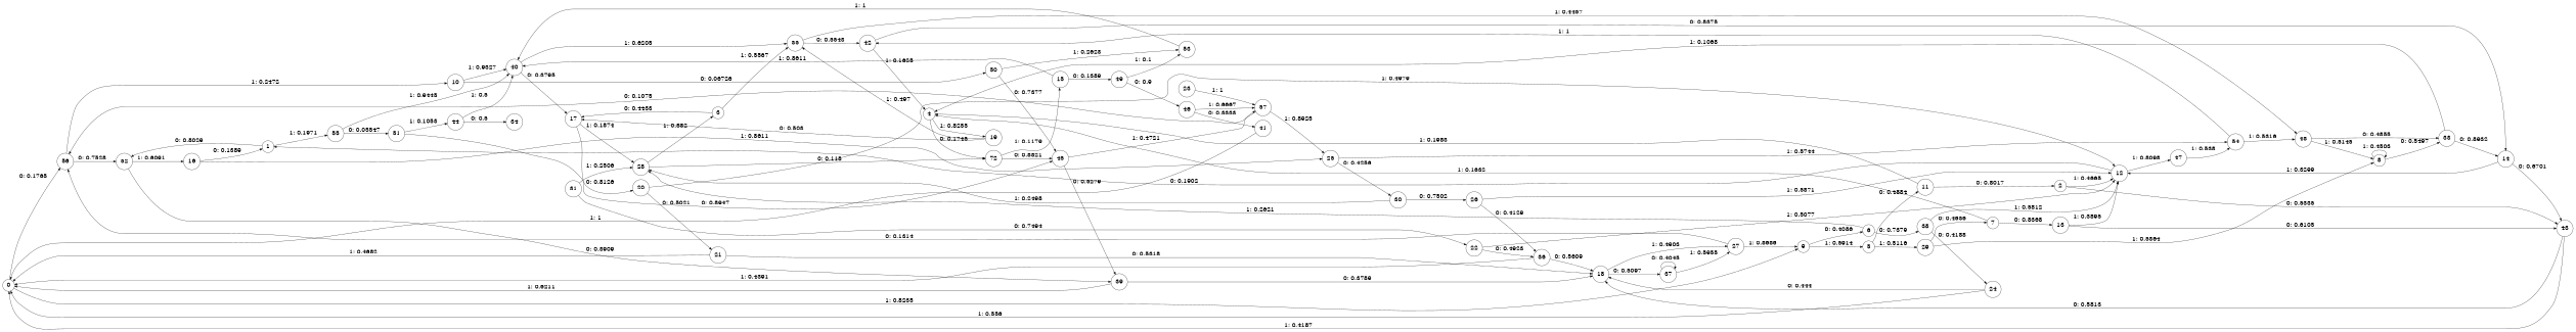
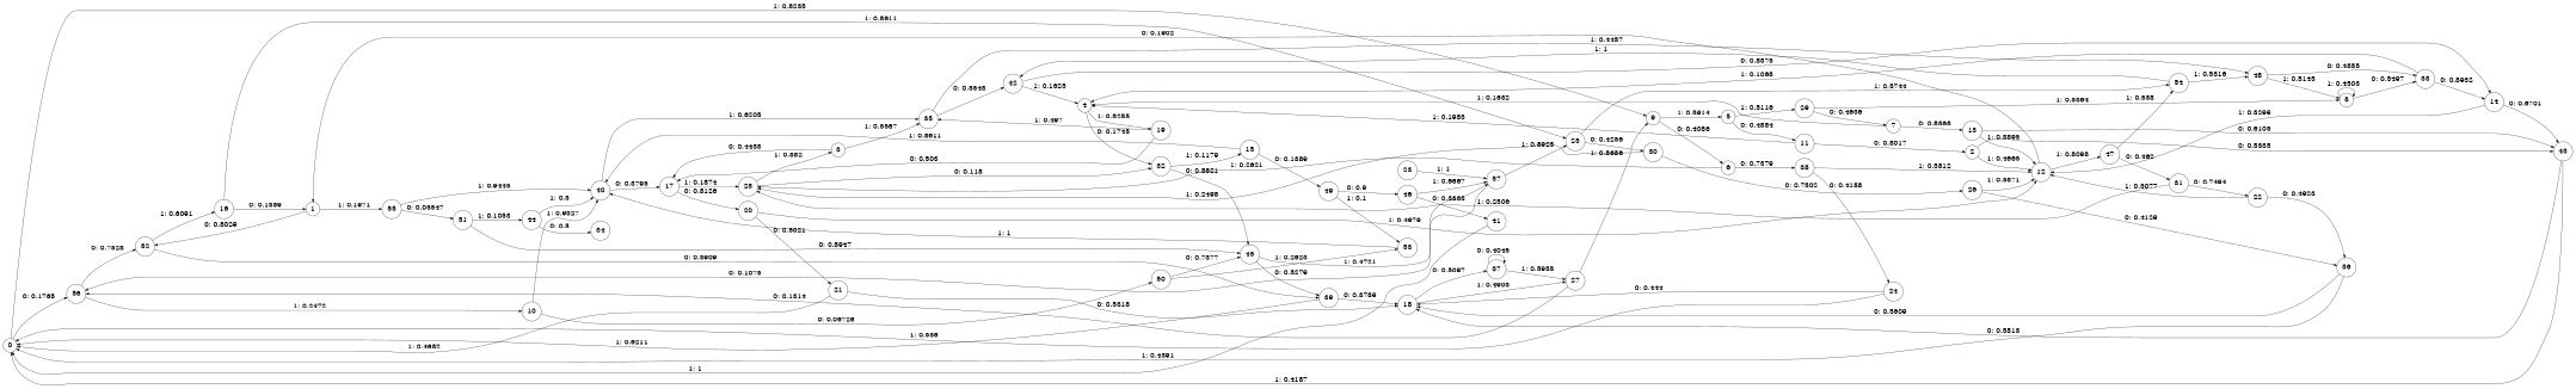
  digraph {
    rankdir=LR
    node [fontsize=24 shape=circle]
    edge [fontsize=24]
    0
    56
    9
    52
    10
    5
    6
    16
    39
    40
    50
    11
    29
    28
    38
    1
    55
    51
    25
    18
    17
    35
    45
    44
    2
    43
    12
    47
    37
    27
    54
    31
    3
    20
    42
    48
-   32 [label=72]
+   32
    21
    4
    14
    8
    33
    19
    15
    49
    57
    7
    13
    24
    53
    22
    46
    41
    30
    26
    36
    23
    34
    0 -> 56 [label="0: 0.1765   "]
    0 -> 9 [label="1: 0.8235   "]
    56 -> 52 [label="0: 0.7528   "]
    56 -> 10 [label="1: 0.2472   "]
    9 -> 5 [label="1: 0.5914   "]
    9 -> 6 [label="0: 0.4086   "]
    52 -> 16 [label="1: 0.6091   "]
    52 -> 39 [label="0: 0.3909   "]
    10 -> 40 [label="1: 0.9327   "]
    10 -> 50 [label="0: 0.06726  "]
    5 -> 11 [label="0: 0.4884   "]
    5 -> 29 [label="1: 0.5116   "]
    6 -> 28 [label="1: 0.2621   "]
    6 -> 38 [label="0: 0.7379   "]
    16 -> 1 [label="0: 0.1389   "]
    16 -> 25 [label="1: 0.8611   "]
    39 -> 0 [label="1: 0.6211   "]
    39 -> 18 [label="0: 0.3789   "]
    40 -> 17 [label="0: 0.3795   "]
    40 -> 35 [label="1: 0.6205   "]
    50 -> 45 [label="0: 0.7377   "]
    50 -> 53 [label="1: 0.2623   "]
    11 -> 2 [label="0: 0.8017   "]
    11 -> 4 [label="1: 0.1983   "]
    29 -> 8 [label="1: 0.5364   "]
    29 -> 7 [label="0: 0.4636   "]
    28 -> 3 [label="1: 0.882    "]
    28 -> 32 [label="0: 0.118    "]
    38 -> 12 [label="1: 0.5812   "]
    38 -> 24 [label="0: 0.4188   "]
    1 -> 52 [label="0: 0.8029   "]
    1 -> 55 [label="1: 0.1971   "]
    55 -> 40 [label="1: 0.9445   "]
    55 -> 51 [label="0: 0.05547  "]
    51 -> 45 [label="0: 0.8947   "]
    51 -> 44 [label="1: 0.1053   "]
    25 -> 54 [label="1: 0.5744   "]
    25 -> 30 [label="0: 0.4256   "]
    18 -> 37 [label="0: 0.5097   "]
    18 -> 27 [label="1: 0.4903   "]
    17 -> 28 [label="1: 0.1874   "]
    17 -> 20 [label="0: 0.8126   "]
    35 -> 42 [label="0: 0.5543   "]
    35 -> 48 [label="1: 0.4457   "]
    45 -> 39 [label="0: 0.5279   "]
    45 -> 57 [label="1: 0.4721   "]
    44 -> 40 [label="1: 0.5      "]
    44 -> 34 [label="0: 0.5      "]
    2 -> 43 [label="0: 0.5335   "]
    2 -> 12 [label="1: 0.4665   "]
    43 -> 0 [label="1: 0.4187   "]
    43 -> 18 [label="0: 0.5813   "]
    12 -> 1 [label="0: 0.1902   "]
    12 -> 47 [label="1: 0.8098   "]
    47 -> 54 [label="1: 0.538    "]
+   47 -> 31 [label="0: 0.462    "]
    37 -> 37 [label="0: 0.4045   "]
    37 -> 27 [label="1: 0.5955   "]
    27 -> 56 [label="0: 0.1314   "]
    27 -> 9 [label="1: 0.8686   "]
    54 -> 42 [label="1: 1        "]
    54 -> 48 [label="1: 0.5316   "]
    31 -> 28 [label="1: 0.2506   "]
    31 -> 22 [label="0: 0.7494   "]
    3 -> 17 [label="0: 0.4433   "]
    3 -> 35 [label="1: 0.5567   "]
    20 -> 12 [label="1: 0.4979   "]
    20 -> 21 [label="0: 0.5021   "]
    42 -> 4 [label="1: 0.1625   "]
    42 -> 14 [label="0: 0.8375   "]
    48 -> 8 [label="1: 0.5145   "]
    48 -> 33 [label="0: 0.4855   "]
    32 -> 45 [label="0: 0.8821   "]
    32 -> 15 [label="1: 0.1179   "]
    21 -> 0 [label="1: 0.4682   "]
    21 -> 18 [label="0: 0.5318   "]
    4 -> 32 [label="0: 0.1745   "]
    4 -> 19 [label="1: 0.8255   "]
    14 -> 43 [label="0: 0.6701   "]
    14 -> 12 [label="1: 0.3299   "]
    8 -> 8 [label="1: 0.4503   "]
    8 -> 33 [label="0: 0.5497   "]
    33 -> 4 [label="1: 0.1068   "]
    33 -> 14 [label="0: 0.8932   "]
    19 -> 17 [label="0: 0.503    "]
    19 -> 35 [label="1: 0.497    "]
    15 -> 40 [label="1: 0.8611   "]
    15 -> 49 [label="0: 0.1389   "]
    49 -> 53 [label="1: 0.1      "]
    49 -> 46 [label="0: 0.9      "]
    57 -> 56 [label="0: 0.1075   "]
    57 -> 25 [label="1: 0.8925   "]
    7 -> 4 [label="1: 0.1632   "]
    7 -> 13 [label="0: 0.8368   "]
    13 -> 43 [label="0: 0.6105   "]
    13 -> 12 [label="1: 0.3895   "]
    24 -> 0 [label="1: 0.556    "]
    24 -> 18 [label="0: 0.444    "]
    53 -> 40 [label="1: 1        "]
    22 -> 12 [label="1: 0.5077   "]
    22 -> 36 [label="0: 0.4923   "]
    46 -> 57 [label="1: 0.6667   "]
    46 -> 41 [label="0: 0.3333   "]
    41 -> 0 [label="1: 1        "]
    30 -> 28 [label="1: 0.2498   "]
    30 -> 26 [label="0: 0.7502   "]
    26 -> 12 [label="1: 0.5871   "]
    26 -> 36 [label="0: 0.4129   "]
    36 -> 0 [label="1: 0.4391   "]
    36 -> 18 [label="0: 0.5609   "]
    23 -> 57 [label="1: 1        "]
  }
